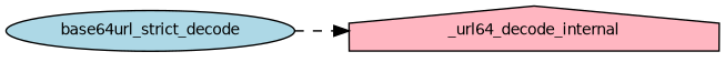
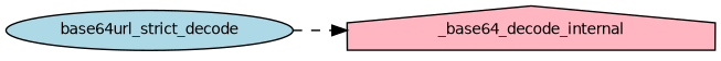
  digraph {
    rankdir=LR
    node [color=black fontname=Helvetica fontsize=10 style=filled]
    n1 [fillcolor=lightblue fontcolor=black height=0.2 label=base64url_strict_decode shape=ellipse width=0.4]
-   n2 [fillcolor=lightpink height=0.2 label=_url64_decode_internal shape=house width=0.4]
+   n2 [fillcolor=lightpink height=0.2 label=_base64_decode_internal shape=house width=0.4]
    n1 -> n2 [color=black fontname=Helvetica fontsize=10 labelfontname=Helvetica labelfontsize=10 style=dashed]
  }
